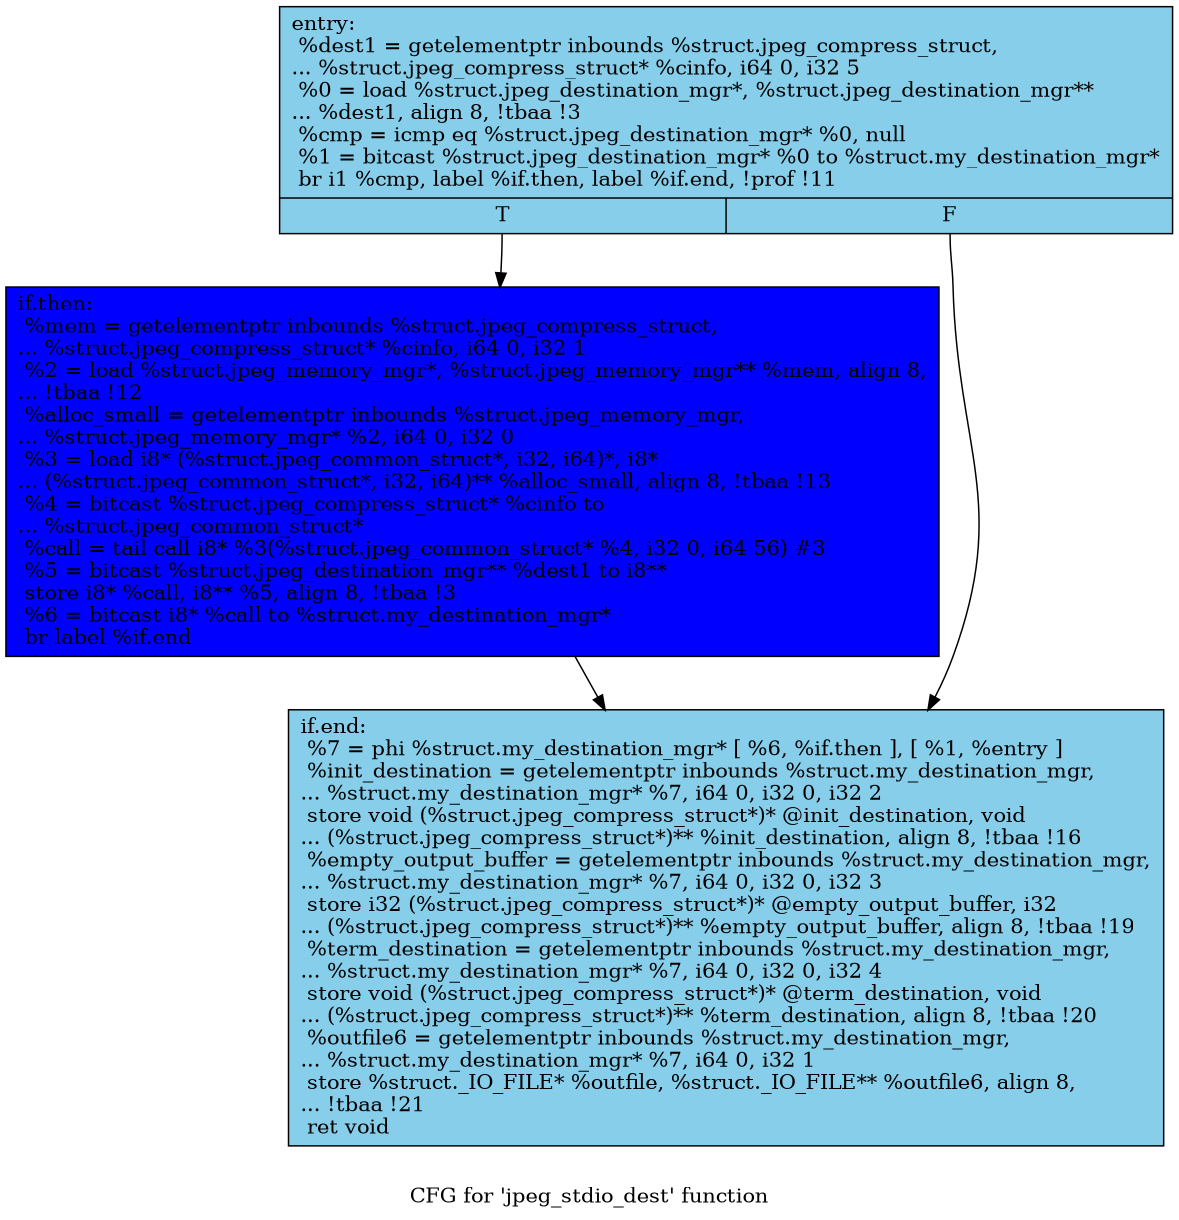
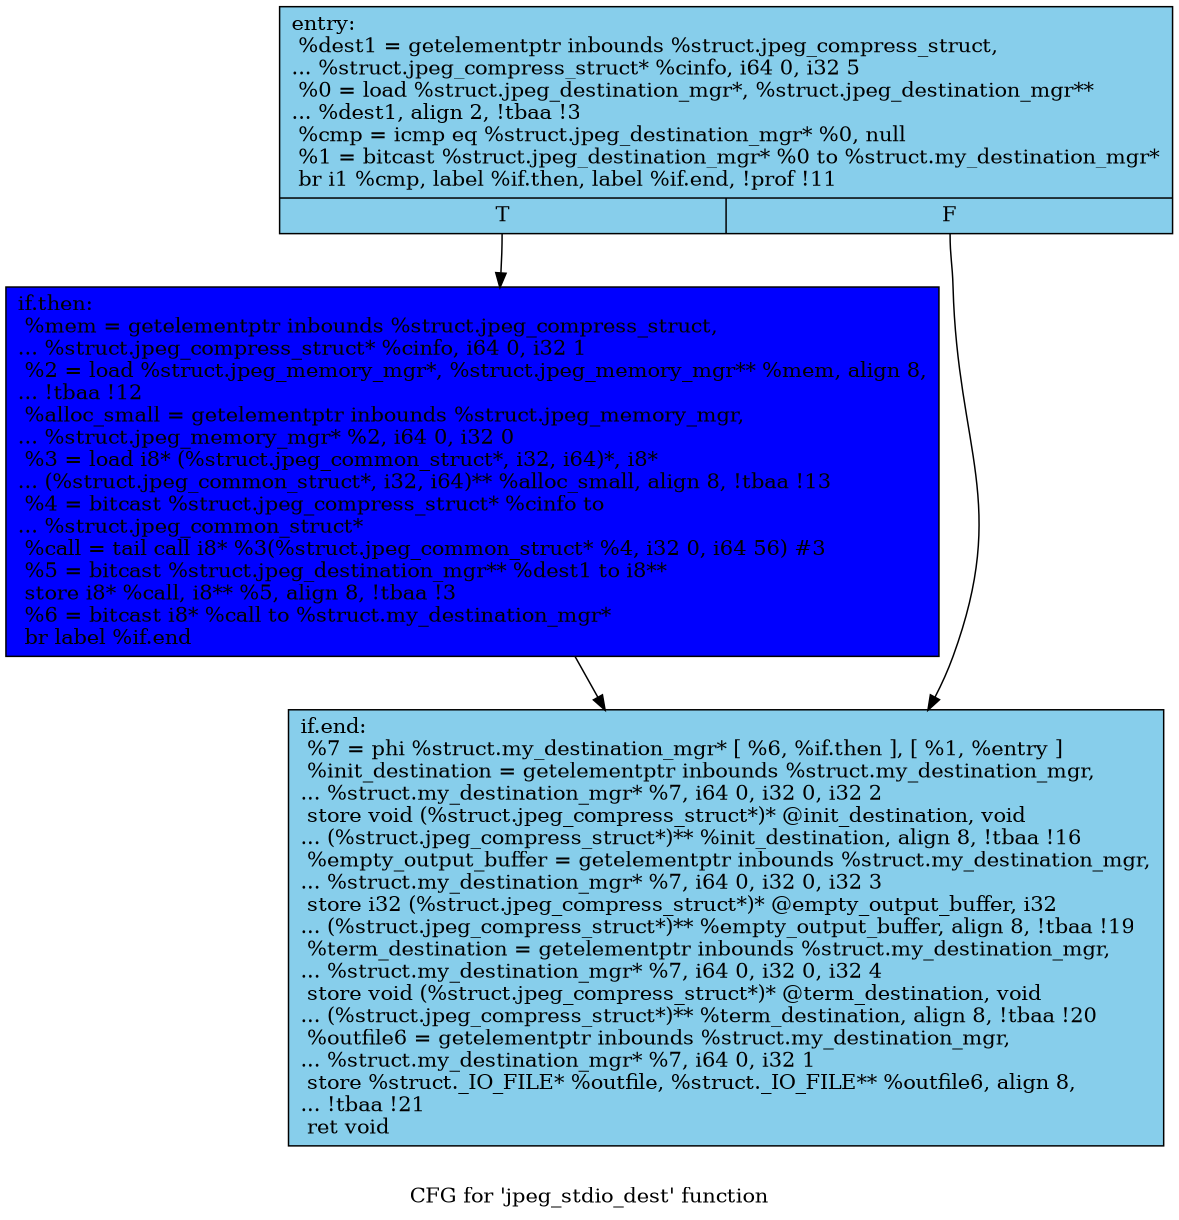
  digraph {
    label="CFG for 'jpeg_stdio_dest' function"
    node [fillcolor=skyblue shape=record style=filled]
-   n1 [label="{entry:\l  %dest1 = getelementptr inbounds %struct.jpeg_compress_struct,\l... %struct.jpeg_compress_struct* %cinfo, i64 0, i32 5\l  %0 = load %struct.jpeg_destination_mgr*, %struct.jpeg_destination_mgr**\l... %dest1, align 8, !tbaa !3\l  %cmp = icmp eq %struct.jpeg_destination_mgr* %0, null\l  %1 = bitcast %struct.jpeg_destination_mgr* %0 to %struct.my_destination_mgr*\l  br i1 %cmp, label %if.then, label %if.end, !prof !11\l|{<s0>T|<s1>F}}"]
+   n1 [label="{entry:\l  %dest1 = getelementptr inbounds %struct.jpeg_compress_struct,\l... %struct.jpeg_compress_struct* %cinfo, i64 0, i32 5\l  %0 = load %struct.jpeg_destination_mgr*, %struct.jpeg_destination_mgr**\l... %dest1, align 2, !tbaa !3\l  %cmp = icmp eq %struct.jpeg_destination_mgr* %0, null\l  %1 = bitcast %struct.jpeg_destination_mgr* %0 to %struct.my_destination_mgr*\l  br i1 %cmp, label %if.then, label %if.end, !prof !11\l|{<s0>T|<s1>F}}"]
    n2 [fillcolor=blue label="{if.then:                                          \l  %mem = getelementptr inbounds %struct.jpeg_compress_struct,\l... %struct.jpeg_compress_struct* %cinfo, i64 0, i32 1\l  %2 = load %struct.jpeg_memory_mgr*, %struct.jpeg_memory_mgr** %mem, align 8,\l... !tbaa !12\l  %alloc_small = getelementptr inbounds %struct.jpeg_memory_mgr,\l... %struct.jpeg_memory_mgr* %2, i64 0, i32 0\l  %3 = load i8* (%struct.jpeg_common_struct*, i32, i64)*, i8*\l... (%struct.jpeg_common_struct*, i32, i64)** %alloc_small, align 8, !tbaa !13\l  %4 = bitcast %struct.jpeg_compress_struct* %cinfo to\l... %struct.jpeg_common_struct*\l  %call = tail call i8* %3(%struct.jpeg_common_struct* %4, i32 0, i64 56) #3\l  %5 = bitcast %struct.jpeg_destination_mgr** %dest1 to i8**\l  store i8* %call, i8** %5, align 8, !tbaa !3\l  %6 = bitcast i8* %call to %struct.my_destination_mgr*\l  br label %if.end\l}"]
    n3 [label="{if.end:                                           \l  %7 = phi %struct.my_destination_mgr* [ %6, %if.then ], [ %1, %entry ]\l  %init_destination = getelementptr inbounds %struct.my_destination_mgr,\l... %struct.my_destination_mgr* %7, i64 0, i32 0, i32 2\l  store void (%struct.jpeg_compress_struct*)* @init_destination, void\l... (%struct.jpeg_compress_struct*)** %init_destination, align 8, !tbaa !16\l  %empty_output_buffer = getelementptr inbounds %struct.my_destination_mgr,\l... %struct.my_destination_mgr* %7, i64 0, i32 0, i32 3\l  store i32 (%struct.jpeg_compress_struct*)* @empty_output_buffer, i32\l... (%struct.jpeg_compress_struct*)** %empty_output_buffer, align 8, !tbaa !19\l  %term_destination = getelementptr inbounds %struct.my_destination_mgr,\l... %struct.my_destination_mgr* %7, i64 0, i32 0, i32 4\l  store void (%struct.jpeg_compress_struct*)* @term_destination, void\l... (%struct.jpeg_compress_struct*)** %term_destination, align 8, !tbaa !20\l  %outfile6 = getelementptr inbounds %struct.my_destination_mgr,\l... %struct.my_destination_mgr* %7, i64 0, i32 1\l  store %struct._IO_FILE* %outfile, %struct._IO_FILE** %outfile6, align 8,\l... !tbaa !21\l  ret void\l}"]
    n1 -> n2 [tailport=s0]
    n1 -> n3 [tailport=s1]
    n2 -> n3
  }
